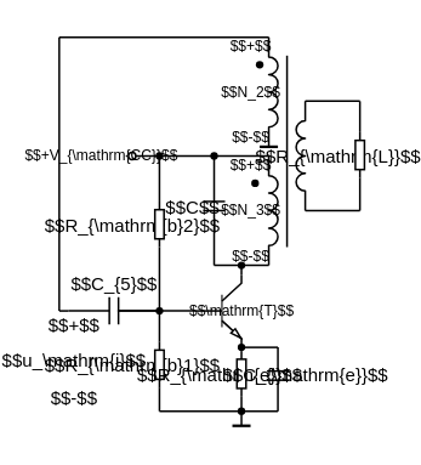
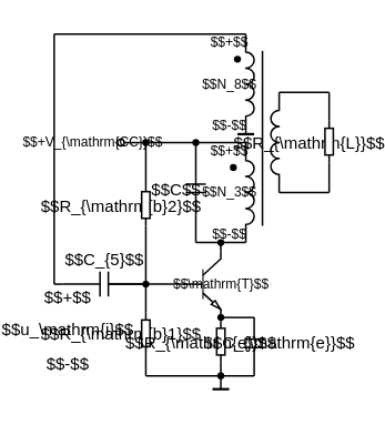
  <mxCell id="0" />
  <mxCell id="1" parent="0" />
  <mxCell id="2" value="" style="endArrow=none;html=1;rounded=0;fontSize=10;startSize=4;endSize=4;exitX=0;exitY=0.5;exitDx=0;exitDy=0;exitPerimeter=0;entryX=0;entryY=0.5;entryDx=0;entryDy=0;entryPerimeter=0;" parent="1" target="7" edge="1"><mxGeometry width="50" height="50" relative="1" as="geometry"><mxPoint x="52" y="170" as="sourcePoint" /><mxPoint x="82" y="170" as="targetPoint" /></mxGeometry></mxCell>
  <mxCell id="3" value="$$R_{\mathrm{L}}$$" style="text;html=1;resizable=1;autosize=1;align=center;verticalAlign=middle;points=[];fillColor=none;strokeColor=none;rounded=0;fontSize=10;movable=1;rotatable=1;deletable=1;editable=1;connectable=0;allowArrows=0;" parent="1" vertex="1"><mxGeometry x="165" y="75" width="15" height="20" as="geometry" /></mxCell>
  <mxCell id="4" value="" style="endArrow=none;html=1;rounded=0;fontSize=10;startSize=4;endSize=4;entryX=1;entryY=0.5;entryDx=0;entryDy=0;entryPerimeter=0;" parent="1" target="5" edge="1"><mxGeometry width="50" height="50" relative="1" as="geometry"><mxPoint x="185" y="55" as="sourcePoint" /><mxPoint x="382" y="22.5" as="targetPoint" /></mxGeometry></mxCell>
  <mxCell id="5" value="" style="pointerEvents=1;verticalLabelPosition=bottom;shadow=0;dashed=0;align=center;html=1;verticalAlign=top;shape=mxgraph.electrical.resistors.resistor_1;fontSize=10;direction=north;allowArrows=0;" parent="1" vertex="1"><mxGeometry x="182.5" y="72" width="5" height="25" as="geometry" /></mxCell>
  <mxCell id="6" value="" style="endArrow=none;html=1;rounded=0;fontSize=10;startSize=4;endSize=4;entryX=1;entryY=0;entryDx=0;entryDy=0;entryPerimeter=0;" parent="1" target="7" edge="1"><mxGeometry width="50" height="50" relative="1" as="geometry"><mxPoint x="120" y="145" as="sourcePoint" /><mxPoint x="120" y="133" as="targetPoint" /></mxGeometry></mxCell>
  <mxCell id="7" value="" style="verticalLabelPosition=bottom;shadow=0;dashed=0;align=center;html=1;verticalAlign=top;shape=mxgraph.electrical.transistors.npn_transistor_5;fontSize=8;strokeWidth=1;sketch=0;" parent="1" vertex="1"><mxGeometry x="95" y="150" width="25" height="40" as="geometry" /></mxCell>
  <mxCell id="8" value="" style="endArrow=none;html=1;rounded=0;fontSize=8;strokeWidth=1;startArrow=none;startFill=0;endFill=0;startSize=4;endSize=4;" parent="1" edge="1"><mxGeometry width="50" height="50" relative="1" as="geometry"><mxPoint x="75" y="225" as="sourcePoint" /><mxPoint x="140" y="225" as="targetPoint" /></mxGeometry></mxCell>
  <mxCell id="9" value="" style="endArrow=none;html=1;rounded=0;fontSize=8;strokeWidth=1;exitX=1;exitY=1;exitDx=0;exitDy=0;exitPerimeter=0;entryX=1;entryY=0.5;entryDx=0;entryDy=0;entryPerimeter=0;" parent="1" source="7" edge="1" target="27"><mxGeometry width="50" height="50" relative="1" as="geometry"><mxPoint x="170" y="200" as="sourcePoint" /><mxPoint x="135" y="190" as="targetPoint" /></mxGeometry></mxCell>
  <mxCell id="10" value="" style="endArrow=none;html=1;rounded=0;fontSize=8;strokeWidth=1;" parent="1" edge="1"><mxGeometry width="50" height="50" relative="1" as="geometry"><mxPoint x="120" y="233" as="sourcePoint" /><mxPoint x="120" y="225" as="targetPoint" /></mxGeometry></mxCell>
  <mxCell id="11" value="" style="endArrow=none;html=1;rounded=0;fontSize=8;strokeWidth=1.5;" parent="1" edge="1"><mxGeometry width="50" height="50" relative="1" as="geometry"><mxPoint x="115" y="233" as="sourcePoint" /><mxPoint x="125" y="233" as="targetPoint" /></mxGeometry></mxCell>
  <mxCell id="12" value="" style="endArrow=none;html=1;rounded=0;fontSize=6;strokeWidth=1;startArrow=none;startFill=0;endFill=0;startSize=4;endSize=4;" parent="1" edge="1"><mxGeometry width="50" height="50" relative="1" as="geometry"><mxPoint x="105" y="145" as="sourcePoint" /><mxPoint x="135" y="145" as="targetPoint" /></mxGeometry></mxCell>
  <mxCell id="13" value="" style="shape=waypoint;sketch=0;fillStyle=solid;size=6;pointerEvents=1;points=[];fillColor=none;resizable=1;rotatable=1;perimeter=centerPerimeter;snapToPoint=1;shadow=0;fontSize=4;strokeWidth=0.1;movable=1;deletable=1;editable=1;connectable=0;allowArrows=0;" parent="1" vertex="1"><mxGeometry x="115" y="140" width="10" height="10" as="geometry" /></mxCell>
  <mxCell id="14" value="" style="endArrow=oval;html=1;rounded=0;fontSize=6;startSize=4;endSize=4;strokeWidth=1;endFill=0;" parent="1" edge="1"><mxGeometry width="50" height="50" relative="1" as="geometry"><mxPoint x="135" y="85" as="sourcePoint" /><mxPoint x="60" y="85" as="targetPoint" /></mxGeometry></mxCell>
  <mxCell id="15" value="$$+V_{\mathrm{CC}}$$" style="text;html=1;align=center;verticalAlign=middle;resizable=1;points=[];autosize=1;strokeColor=none;fillColor=none;fontSize=8;movable=1;rotatable=1;deletable=1;editable=1;connectable=0;allowArrows=0;" parent="1" vertex="1"><mxGeometry x="25" y="75" width="35" height="20" as="geometry" /></mxCell>
  <mxCell id="16" value="$$\mathrm{T}$$" style="text;html=1;align=center;verticalAlign=middle;resizable=1;points=[];autosize=1;strokeColor=none;fillColor=none;fontSize=8;movable=1;rotatable=1;deletable=1;editable=1;connectable=1;" parent="1" vertex="1"><mxGeometry x="110" y="160" width="20" height="20" as="geometry" /></mxCell>
  <mxCell id="17" value="" style="endArrow=none;html=1;rounded=0;fontSize=8;startSize=4;endSize=4;strokeWidth=1;entryX=0;entryY=0.5;entryDx=0;entryDy=0;entryPerimeter=0;" parent="1" target="20" edge="1"><mxGeometry width="50" height="50" relative="1" as="geometry"><mxPoint x="75" y="170" as="sourcePoint" /><mxPoint x="75" y="145" as="targetPoint" /></mxGeometry></mxCell>
  <mxCell id="18" value="" style="shape=waypoint;sketch=0;fillStyle=solid;size=6;pointerEvents=1;points=[];fillColor=none;resizable=1;rotatable=1;perimeter=centerPerimeter;snapToPoint=1;shadow=0;fontSize=6;strokeWidth=0.1;movable=1;deletable=1;editable=1;connectable=0;allowArrows=0;" parent="1" vertex="1"><mxGeometry x="70" y="165" width="10" height="10" as="geometry" /></mxCell>
  <mxCell id="19" value="$$R_{\mathrm{b}2}$$" style="text;html=1;resizable=1;autosize=1;align=center;verticalAlign=middle;points=[];fillColor=none;strokeColor=none;rounded=0;fontSize=10;movable=1;rotatable=1;deletable=1;editable=1;connectable=0;allowArrows=0;" parent="1" vertex="1"><mxGeometry x="50" y="115" width="20" height="15" as="geometry" /></mxCell>
  <mxCell id="20" value="" style="pointerEvents=1;verticalLabelPosition=bottom;shadow=0;dashed=0;align=center;html=1;verticalAlign=top;shape=mxgraph.electrical.resistors.resistor_1;fontSize=10;direction=north;allowArrows=0;" parent="1" vertex="1"><mxGeometry x="72.5" y="110" width="5" height="25" as="geometry" /></mxCell>
  <mxCell id="21" value="" style="endArrow=none;html=1;rounded=0;fontSize=8;startSize=4;endSize=4;strokeWidth=1;exitX=1;exitY=0.5;exitDx=0;exitDy=0;exitPerimeter=0;" parent="1" source="20" edge="1"><mxGeometry width="50" height="50" relative="1" as="geometry"><mxPoint x="110" y="115" as="sourcePoint" /><mxPoint x="75" y="85" as="targetPoint" /></mxGeometry></mxCell>
  <mxCell id="22" value="$$R_{\mathrm{b}1}$$" style="text;html=1;resizable=1;autosize=1;align=center;verticalAlign=middle;points=[];fillColor=none;strokeColor=none;rounded=0;fontSize=10;movable=1;rotatable=1;deletable=1;editable=1;connectable=0;allowArrows=0;" vertex="1" parent="1"><mxGeometry x="50" y="190" width="20" height="20" as="geometry" /></mxCell>
  <mxCell id="23" value="" style="pointerEvents=1;verticalLabelPosition=bottom;shadow=0;dashed=0;align=center;html=1;verticalAlign=top;shape=mxgraph.electrical.resistors.resistor_1;fontSize=10;direction=north;allowArrows=0;" vertex="1" parent="1"><mxGeometry x="72.5" y="187" width="5" height="25" as="geometry" /></mxCell>
  <mxCell id="24" value="" style="endArrow=none;html=1;rounded=0;exitX=1;exitY=0.5;exitDx=0;exitDy=0;exitPerimeter=0;" edge="1" parent="1" source="23"><mxGeometry width="50" height="50" relative="1" as="geometry"><mxPoint x="45" y="265" as="sourcePoint" /><mxPoint x="75" y="170" as="targetPoint" /></mxGeometry></mxCell>
  <mxCell id="25" value="" style="endArrow=none;html=1;rounded=0;entryX=0;entryY=0.5;entryDx=0;entryDy=0;entryPerimeter=0;" edge="1" parent="1" target="23"><mxGeometry width="50" height="50" relative="1" as="geometry"><mxPoint x="75" y="225" as="sourcePoint" /><mxPoint x="100" y="225" as="targetPoint" /></mxGeometry></mxCell>
  <mxCell id="26" value="$$R_{\mathrm{e}}$$" style="text;html=1;resizable=1;autosize=1;align=center;verticalAlign=middle;points=[];fillColor=none;strokeColor=none;rounded=0;fontSize=10;movable=1;rotatable=1;deletable=1;editable=1;connectable=0;allowArrows=0;" vertex="1" parent="1"><mxGeometry x="100" y="195" width="15" height="20" as="geometry" /></mxCell>
  <mxCell id="27" value="" style="pointerEvents=1;verticalLabelPosition=bottom;shadow=0;dashed=0;align=center;html=1;verticalAlign=top;shape=mxgraph.electrical.resistors.resistor_1;fontSize=10;direction=north;allowArrows=0;" vertex="1" parent="1"><mxGeometry x="117.5" y="192" width="5" height="25" as="geometry" /></mxCell>
  <mxCell id="28" value="" style="endArrow=none;html=1;rounded=0;entryX=0;entryY=0.5;entryDx=0;entryDy=0;entryPerimeter=0;" edge="1" parent="1" target="27"><mxGeometry width="50" height="50" relative="1" as="geometry"><mxPoint x="120" y="225" as="sourcePoint" /><mxPoint x="120" y="245" as="targetPoint" /></mxGeometry></mxCell>
  <mxCell id="29" value="" style="endArrow=none;html=1;rounded=0;" edge="1" parent="1"><mxGeometry width="50" height="50" relative="1" as="geometry"><mxPoint x="140" y="225" as="sourcePoint" /><mxPoint x="140" y="208" as="targetPoint" /></mxGeometry></mxCell>
  <mxCell id="30" value="" style="endArrow=none;html=1;rounded=0;" edge="1" parent="1"><mxGeometry width="50" height="50" relative="1" as="geometry"><mxPoint x="134" y="208" as="sourcePoint" /><mxPoint x="146" y="208" as="targetPoint" /></mxGeometry></mxCell>
  <mxCell id="31" value="" style="endArrow=none;html=1;rounded=0;" edge="1" parent="1"><mxGeometry width="50" height="50" relative="1" as="geometry"><mxPoint x="134" y="203" as="sourcePoint" /><mxPoint x="146" y="203" as="targetPoint" /></mxGeometry></mxCell>
  <mxCell id="32" value="" style="endArrow=none;html=1;rounded=0;" edge="1" parent="1"><mxGeometry width="50" height="50" relative="1" as="geometry"><mxPoint x="140" y="203" as="sourcePoint" /><mxPoint x="140" y="190" as="targetPoint" /></mxGeometry></mxCell>
  <mxCell id="33" value="" style="endArrow=none;html=1;rounded=0;" edge="1" parent="1"><mxGeometry width="50" height="50" relative="1" as="geometry"><mxPoint x="120" y="190" as="sourcePoint" /><mxPoint x="140" y="190" as="targetPoint" /></mxGeometry></mxCell>
  <mxCell id="34" value="$$C_{\mathrm{e}}$$" style="text;html=1;resizable=1;autosize=1;align=center;verticalAlign=middle;points=[];fillColor=none;strokeColor=none;rounded=0;fontSize=10;movable=1;rotatable=1;deletable=1;editable=1;connectable=0;allowArrows=0;" vertex="1" parent="1"><mxGeometry x="145" y="195" width="20" height="19" as="geometry" /></mxCell>
  <mxCell id="35" value="" style="pointerEvents=1;verticalLabelPosition=bottom;shadow=0;dashed=0;align=center;html=1;verticalAlign=top;shape=mxgraph.electrical.inductors.inductor_3;direction=south;deletable=1;fixDash=0;snapToPoint=0;comic=0;sketch=0;strokeWidth=1;allowArrows=0;connectable=0;" vertex="1" parent="1"><mxGeometry x="135" y="85" width="5" height="60" as="geometry" /></mxCell>
  <mxCell id="36" value="" style="shape=waypoint;sketch=0;fillStyle=solid;size=6;pointerEvents=1;points=[];fillColor=none;resizable=1;rotatable=1;perimeter=centerPerimeter;snapToPoint=1;shadow=0;fontSize=4;strokeWidth=0.1;movable=1;deletable=1;editable=1;connectable=0;allowArrows=0;" vertex="1" parent="1"><mxGeometry x="115" y="185" width="10" height="10" as="geometry" /></mxCell>
  <mxCell id="37" value="" style="shape=waypoint;sketch=0;fillStyle=solid;size=6;pointerEvents=1;points=[];fillColor=none;resizable=1;rotatable=1;perimeter=centerPerimeter;snapToPoint=1;shadow=0;fontSize=4;strokeWidth=0.1;movable=1;deletable=1;editable=1;connectable=0;allowArrows=0;" vertex="1" parent="1"><mxGeometry x="115" y="220" width="10" height="10" as="geometry" /></mxCell>
  <mxCell id="38" value="" style="pointerEvents=1;verticalLabelPosition=bottom;shadow=0;dashed=0;align=center;html=1;verticalAlign=top;shape=mxgraph.electrical.capacitors.capacitor_1;direction=west;connectable=0;recursiveResize=1;allowArrows=0;" vertex="1" parent="1"><mxGeometry x="25" y="162.5" width="50" height="15" as="geometry" /></mxCell>
  <mxCell id="39" value="" style="endArrow=none;html=1;rounded=0;fontSize=4;" edge="1" parent="1"><mxGeometry width="50" height="50" relative="1" as="geometry"><mxPoint x="20" y="170" as="sourcePoint" /><mxPoint x="25" y="170" as="targetPoint" /></mxGeometry></mxCell>
  <mxCell id="40" value="$$u_\mathrm{i}$$" style="text;html=1;align=center;verticalAlign=middle;resizable=1;points=[];autosize=1;strokeColor=none;fillColor=none;fontSize=10;movable=1;rotatable=1;deletable=1;editable=1;connectable=0;" vertex="1" parent="1"><mxGeometry x="20" y="187" width="15" height="20" as="geometry" /></mxCell>
  <mxCell id="41" value="$$+$$" style="text;html=1;align=center;verticalAlign=middle;resizable=1;points=[];autosize=1;strokeColor=none;fillColor=none;fontSize=10;movable=1;rotatable=1;deletable=1;editable=1;connectable=0;" vertex="1" parent="1"><mxGeometry x="20" y="170" width="15" height="15" as="geometry" /></mxCell>
  <mxCell id="42" value="$$-$$" style="text;html=1;align=center;verticalAlign=middle;resizable=1;points=[];autosize=1;strokeColor=none;fillColor=none;fontSize=10;movable=1;rotatable=1;deletable=1;editable=1;connectable=0;" vertex="1" parent="1"><mxGeometry x="20" y="210" width="15" height="15" as="geometry" /></mxCell>
  <mxCell id="43" value="$$C_{5}$$" style="text;html=1;resizable=1;autosize=1;align=center;verticalAlign=middle;points=[];fillColor=none;strokeColor=none;rounded=0;fontSize=10;movable=1;rotatable=1;deletable=1;editable=1;connectable=0;allowArrows=0;" vertex="1" parent="1"><mxGeometry x="40" y="145" width="20" height="20" as="geometry" /></mxCell>
  <mxCell id="44" value="" style="shape=waypoint;sketch=0;fillStyle=solid;size=6;pointerEvents=1;points=[];fillColor=none;resizable=1;rotatable=1;perimeter=centerPerimeter;snapToPoint=1;shadow=0;fontSize=4;strokeWidth=0.1;movable=1;deletable=1;editable=1;connectable=0;allowArrows=0;" vertex="1" parent="1"><mxGeometry x="70" y="80" width="10" height="10" as="geometry" /></mxCell>
  <mxCell id="45" value="" style="endArrow=none;html=1;fontFamily=Helvetica;fontSize=11;fontColor=default;align=center;strokeColor=default;" edge="1" parent="1"><mxGeometry width="50" height="50" relative="1" as="geometry"><mxPoint x="99" y="115" as="sourcePoint" /><mxPoint x="111" y="115" as="targetPoint" /></mxGeometry></mxCell>
  <mxCell id="46" value="" style="endArrow=none;html=1;rounded=0;" edge="1" parent="1"><mxGeometry width="50" height="50" relative="1" as="geometry"><mxPoint x="99" y="110" as="sourcePoint" /><mxPoint x="111" y="110" as="targetPoint" /></mxGeometry></mxCell>
  <mxCell id="47" value="" style="endArrow=none;html=1;rounded=0;" edge="1" parent="1"><mxGeometry width="50" height="50" relative="1" as="geometry"><mxPoint x="105" y="110" as="sourcePoint" /><mxPoint x="105" y="85" as="targetPoint" /></mxGeometry></mxCell>
  <mxCell id="48" value="$$C$$" style="text;html=1;resizable=1;autosize=1;align=center;verticalAlign=middle;points=[];fillColor=none;strokeColor=none;rounded=0;fontSize=10;movable=1;rotatable=1;deletable=1;editable=1;connectable=0;allowArrows=0;" vertex="1" parent="1"><mxGeometry x="85" y="105" width="15" height="15" as="geometry" /></mxCell>
  <mxCell id="49" value="" style="endArrow=none;html=1;rounded=0;fontSize=10;" edge="1" parent="1"><mxGeometry width="50" height="50" relative="1" as="geometry"><mxPoint x="105" y="145" as="sourcePoint" /><mxPoint x="105" y="115" as="targetPoint" /></mxGeometry></mxCell>
  <mxCell id="50" value="" style="endArrow=none;html=1;rounded=0;fontSize=10;" edge="1" parent="1"><mxGeometry width="50" height="50" relative="1" as="geometry"><mxPoint x="20" y="20" as="sourcePoint" /><mxPoint x="135" y="20" as="targetPoint" /></mxGeometry></mxCell>
  <mxCell id="51" value="" style="endArrow=none;html=1;rounded=0;fontSize=10;" edge="1" parent="1"><mxGeometry width="50" height="50" relative="1" as="geometry"><mxPoint x="145" y="135" as="sourcePoint" /><mxPoint x="145" y="30" as="targetPoint" /></mxGeometry></mxCell>
  <mxCell id="52" value="" style="pointerEvents=1;verticalLabelPosition=bottom;shadow=0;dashed=0;align=center;html=1;verticalAlign=top;shape=mxgraph.electrical.inductors.inductor_3;direction=north;deletable=1;fixDash=0;snapToPoint=0;comic=0;sketch=0;strokeWidth=1;allowArrows=0;connectable=0;" vertex="1" parent="1"><mxGeometry x="150" y="55" width="5" height="60" as="geometry" /></mxCell>
  <mxCell id="53" value="" style="endArrow=none;html=1;rounded=0;fontSize=10;" edge="1" parent="1"><mxGeometry width="50" height="50" relative="1" as="geometry"><mxPoint x="155" y="55" as="sourcePoint" /><mxPoint x="185" y="55" as="targetPoint" /></mxGeometry></mxCell>
  <mxCell id="54" value="" style="endArrow=none;html=1;rounded=0;fontSize=10;" edge="1" parent="1"><mxGeometry width="50" height="50" relative="1" as="geometry"><mxPoint x="155" y="115" as="sourcePoint" /><mxPoint x="185" y="115" as="targetPoint" /></mxGeometry></mxCell>
  <mxCell id="55" value="" style="endArrow=none;html=1;rounded=0;fontSize=10;entryX=0;entryY=0.5;entryDx=0;entryDy=0;entryPerimeter=0;" edge="1" parent="1" target="5"><mxGeometry width="50" height="50" relative="1" as="geometry"><mxPoint x="185" y="115" as="sourcePoint" /><mxPoint x="235" y="90" as="targetPoint" /></mxGeometry></mxCell>
- <mxCell id="56" value="$$N_2$$" style="text;html=1;resizable=1;autosize=1;align=center;verticalAlign=middle;points=[];fillColor=none;strokeColor=none;rounded=0;fontSize=8;movable=1;rotatable=1;deletable=1;editable=1;connectable=0;allowArrows=0;" vertex="1" parent="1"><mxGeometry x="115" y="40" width="20" height="20" as="geometry" /></mxCell>
+ <mxCell id="56" value="$$N_8$$" style="text;html=1;resizable=1;autosize=1;align=center;verticalAlign=middle;points=[];fillColor=none;strokeColor=none;rounded=0;fontSize=8;movable=1;rotatable=1;deletable=1;editable=1;connectable=0;allowArrows=0;" vertex="1" parent="1"><mxGeometry x="115" y="40" width="20" height="20" as="geometry" /></mxCell>
  <mxCell id="57" value="$$N_3$$" style="text;html=1;resizable=1;autosize=1;align=center;verticalAlign=middle;points=[];fillColor=none;strokeColor=none;rounded=0;fontSize=8;movable=1;rotatable=1;deletable=1;editable=1;connectable=0;allowArrows=0;" vertex="1" parent="1"><mxGeometry x="115" y="105" width="20" height="20" as="geometry" /></mxCell>
  <mxCell id="58" value="$$+$$" style="text;html=1;align=center;verticalAlign=middle;resizable=1;points=[];autosize=1;strokeColor=none;fillColor=none;fontSize=8;movable=1;rotatable=1;deletable=1;editable=1;connectable=0;" vertex="1" parent="1"><mxGeometry x="120" y="20" width="10" height="10" as="geometry" /></mxCell>
  <mxCell id="59" value="$$-$$" style="text;html=1;align=center;verticalAlign=middle;resizable=1;points=[];autosize=1;strokeColor=none;fillColor=none;fontSize=8;movable=1;rotatable=1;deletable=1;editable=1;connectable=0;" vertex="1" parent="1"><mxGeometry x="120" y="70" width="10" height="10" as="geometry" /></mxCell>
  <mxCell id="60" value="$$-$$" style="text;html=1;align=center;verticalAlign=middle;resizable=1;points=[];autosize=1;strokeColor=none;fillColor=none;fontSize=8;movable=1;rotatable=1;deletable=1;editable=1;connectable=0;" vertex="1" parent="1"><mxGeometry x="120" y="135" width="10" height="10" as="geometry" /></mxCell>
  <mxCell id="61" value="$$+$$" style="text;html=1;align=center;verticalAlign=middle;resizable=1;points=[];autosize=1;strokeColor=none;fillColor=none;fontSize=8;movable=1;rotatable=1;deletable=1;editable=1;connectable=0;" vertex="1" parent="1"><mxGeometry x="120" y="85" width="10" height="10" as="geometry" /></mxCell>
  <mxCell id="62" value="" style="endArrow=none;html=1;rounded=0;fontSize=8;" edge="1" parent="1"><mxGeometry width="50" height="50" relative="1" as="geometry"><mxPoint x="20" y="170" as="sourcePoint" /><mxPoint x="20" y="20" as="targetPoint" /></mxGeometry></mxCell>
  <mxCell id="63" value="" style="pointerEvents=1;verticalLabelPosition=bottom;shadow=0;dashed=0;align=center;html=1;verticalAlign=top;shape=mxgraph.electrical.inductors.inductor_3;direction=south;deletable=1;fixDash=0;snapToPoint=0;comic=0;sketch=0;strokeWidth=1;allowArrows=0;connectable=0;" vertex="1" parent="1"><mxGeometry x="135" y="20" width="5" height="60" as="geometry" /></mxCell>
  <mxCell id="64" value="" style="endArrow=none;html=1;rounded=0;fontSize=8;strokeWidth=1.5;" edge="1" parent="1"><mxGeometry width="50" height="50" relative="1" as="geometry"><mxPoint x="130" y="80" as="sourcePoint" /><mxPoint x="140" y="80" as="targetPoint" /></mxGeometry></mxCell>
  <mxCell id="65" value="" style="shape=waypoint;sketch=0;fillStyle=solid;size=6;pointerEvents=1;points=[];fillColor=none;resizable=1;rotatable=1;perimeter=centerPerimeter;snapToPoint=1;shadow=0;fontSize=4;strokeWidth=0.1;movable=1;deletable=1;editable=1;connectable=0;allowArrows=0;" vertex="1" parent="1"><mxGeometry x="125" y="30" width="10" height="10" as="geometry" /></mxCell>
  <mxCell id="66" value="" style="shape=waypoint;sketch=0;fillStyle=solid;size=6;pointerEvents=1;points=[];fillColor=none;resizable=1;rotatable=1;perimeter=centerPerimeter;snapToPoint=1;shadow=0;fontSize=4;strokeWidth=0.1;movable=1;deletable=1;editable=1;connectable=0;allowArrows=0;" vertex="1" parent="1"><mxGeometry x="122.5" y="95" width="10" height="10" as="geometry" /></mxCell>
  <mxCell id="67" value="" style="shape=waypoint;sketch=0;fillStyle=solid;size=6;pointerEvents=1;points=[];fillColor=none;resizable=1;rotatable=1;perimeter=centerPerimeter;snapToPoint=1;shadow=0;fontSize=4;strokeWidth=0.1;movable=1;deletable=1;editable=1;connectable=0;allowArrows=0;" vertex="1" parent="1"><mxGeometry x="100" y="80" width="10" height="10" as="geometry" /></mxCell>
